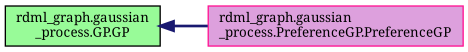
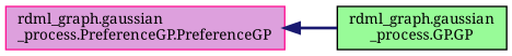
  digraph {
    rankdir=LR
    fontname="Noto Serif"
    node [fontname="Noto Serif" fontsize=10 shape=record style=filled]
    n1 [color=black fillcolor=palegreen fontcolor=black height=0.2 label="rdml_graph.gaussian\l_process.GP.GP" width=0.4]
    n2 [color=deeppink fillcolor=plum height=0.2 label="rdml_graph.gaussian\l_process.PreferenceGP.PreferenceGP" width=0.4]
-   n1 -> n2 [color=midnightblue dir=back fontname="Noto Serif" fontsize=10 labelfontname=Helvetica labelfontsize=10 style=bold]
+   n2 -> n1 [color=midnightblue dir=back fontname="Noto Serif" fontsize=10 labelfontname=Helvetica labelfontsize=10 style=bold]
  }
